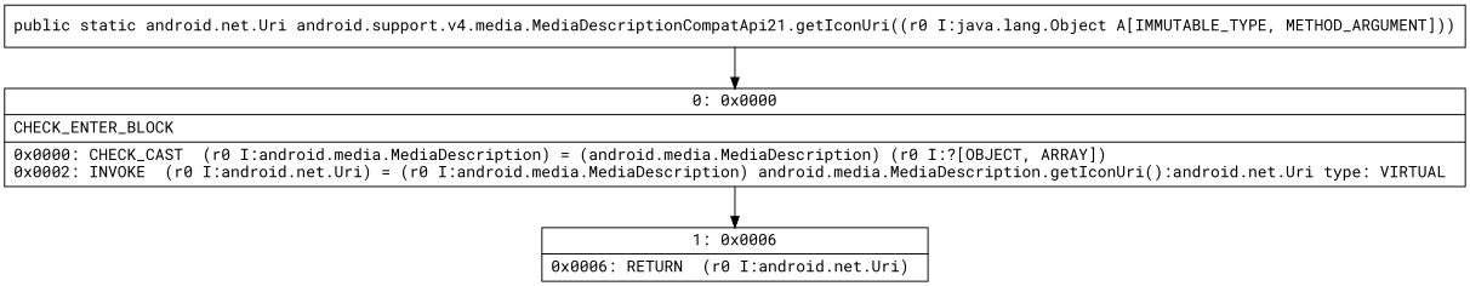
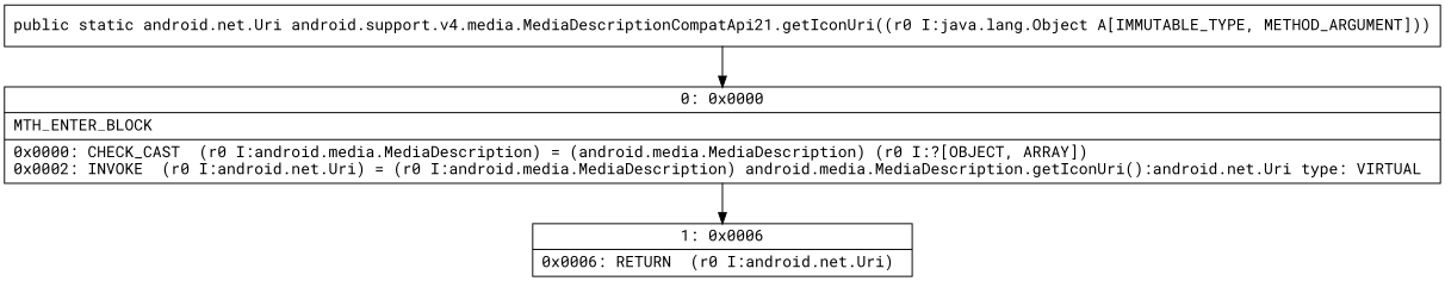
  digraph {
    fontname="Roboto Mono"
    node [shape=record color=black fontname="Roboto Mono"]
    edge [fontname="Roboto Mono"]
-   n1 [label="{0\:\ 0x0000|CHECK_ENTER_BLOCK\l|0x0000: CHECK_CAST  (r0 I:android.media.MediaDescription) = (android.media.MediaDescription) (r0 I:?[OBJECT, ARRAY]) \l0x0002: INVOKE  (r0 I:android.net.Uri) = (r0 I:android.media.MediaDescription) android.media.MediaDescription.getIconUri():android.net.Uri type: VIRTUAL \l}"]
+   n1 [label="{0\:\ 0x0000|MTH_ENTER_BLOCK\l|0x0000: CHECK_CAST  (r0 I:android.media.MediaDescription) = (android.media.MediaDescription) (r0 I:?[OBJECT, ARRAY]) \l0x0002: INVOKE  (r0 I:android.net.Uri) = (r0 I:android.media.MediaDescription) android.media.MediaDescription.getIconUri():android.net.Uri type: VIRTUAL \l}"]
    n2 [label="{1\:\ 0x0006|0x0006: RETURN  (r0 I:android.net.Uri) \l}"]
    n3 [label="{public static android.net.Uri android.support.v4.media.MediaDescriptionCompatApi21.getIconUri((r0 I:java.lang.Object A[IMMUTABLE_TYPE, METHOD_ARGUMENT])) }"]
    n1 -> n2
    n3 -> n1
  }
